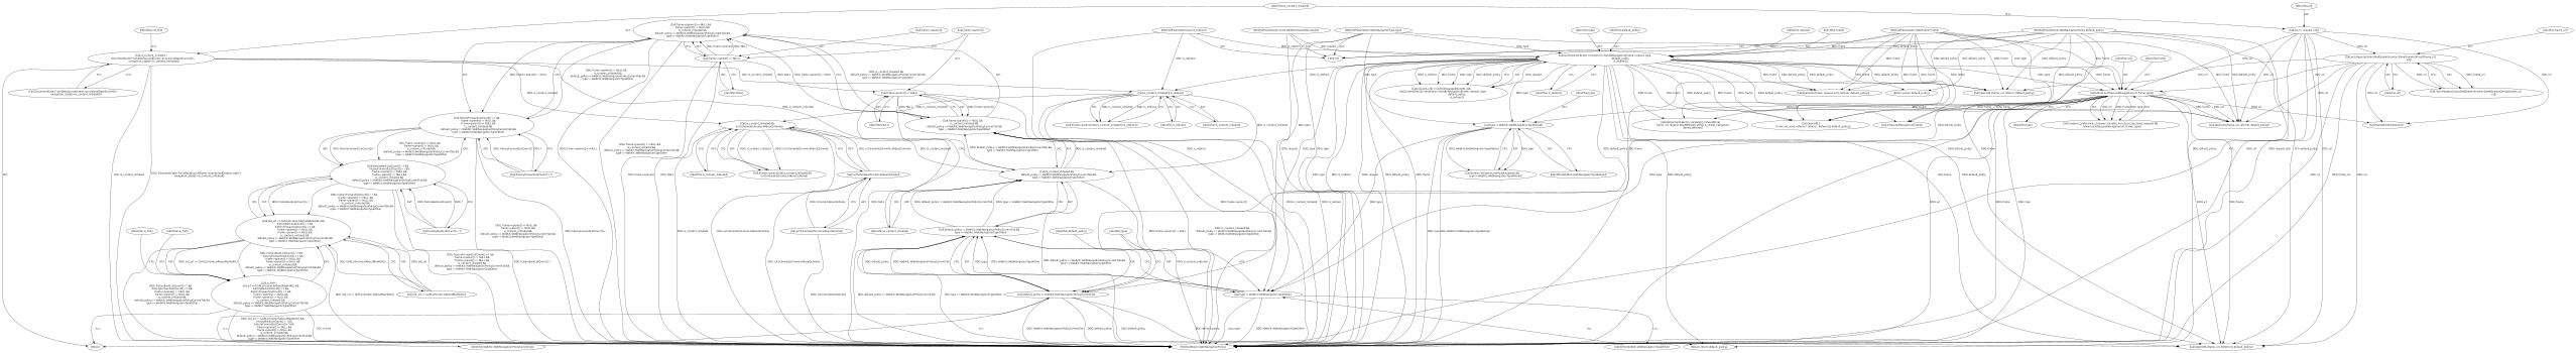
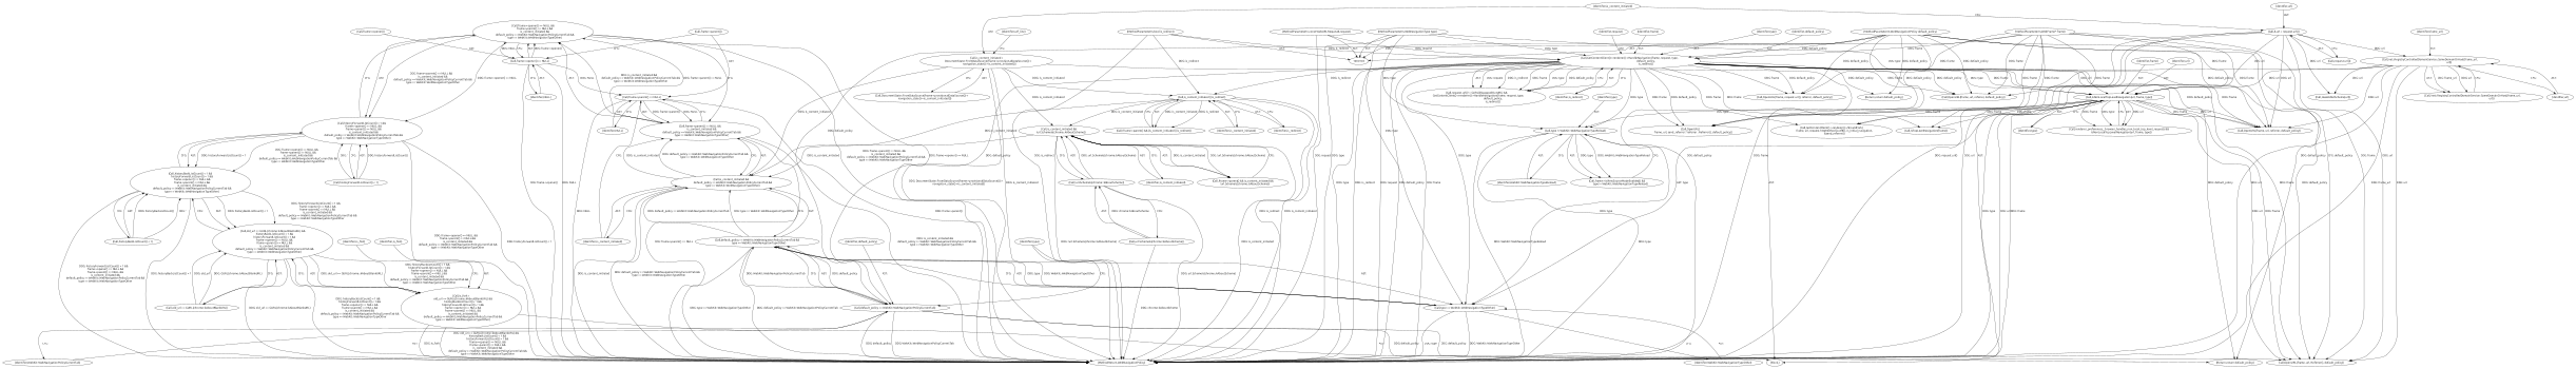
  digraph {
    fontname=Ubuntu
    node [fontname=Ubuntu]
    edge [fontname=Ubuntu]
    n1 [label="(Call,frame->opener() == NULL &&\n      frame->parent() == NULL &&\n      is_content_initiated &&\n      default_policy == WebKit::WebNavigationPolicyCurrentTab &&\n      type == WebKit::WebNavigationTypeOther)"]
    n2 [label="(Call,frame->opener() == NULL)"]
    n3 [label="(Call,frame->parent() == NULL &&\n      is_content_initiated &&\n      default_policy == WebKit::WebNavigationPolicyCurrentTab &&\n      type == WebKit::WebNavigationTypeOther)"]
    n4 [label="(Call,historyForwardListCount() < 1 &&\n      frame->opener() == NULL &&\n      frame->parent() == NULL &&\n      is_content_initiated &&\n      default_policy == WebKit::WebNavigationPolicyCurrentTab &&\n      type == WebKit::WebNavigationTypeOther)"]
    n5 [label="(MethodReturn,WebNavigationPolicy)"]
    n6 [label="(Call,frame->parent() == NULL)"]
    n7 [label="(Identifier,NULL)"]
    n8 [label="(Call,is_content_initiated &&\n      default_policy == WebKit::WebNavigationPolicyCurrentTab &&\n      type == WebKit::WebNavigationTypeOther)"]
    n9 [label="(Call,historyBackListCount() < 1 &&\n      historyForwardListCount() < 1 &&\n      frame->opener() == NULL &&\n      frame->parent() == NULL &&\n      is_content_initiated &&\n      default_policy == WebKit::WebNavigationPolicyCurrentTab &&\n      type == WebKit::WebNavigationTypeOther)"]
    n10 [label="(Call,historyForwardListCount() < 1)"]
    n11 [label="(Identifier,NULL)"]
    n12 [label="(Call,default_policy == WebKit::WebNavigationPolicyCurrentTab &&\n      type == WebKit::WebNavigationTypeOther)"]
    n13 [label="(Identifier,is_content_initiated)"]
    n14 [label="(Call,default_policy == WebKit::WebNavigationPolicyCurrentTab)"]
    n15 [label="(Call,type == WebKit::WebNavigationTypeOther)"]
    n16 [label="(Call,is_content_initiated &&\n       !url.SchemeIs(chrome::kAboutScheme))"]
    n17 [label="(Call,!url.SchemeIs(chrome::kAboutScheme))"]
    n18 [label="(Identifier,is_content_initiated)"]
    n19 [label="(Call,!frame->parent() && is_content_initiated &&\n       !url.SchemeIs(chrome::kAboutScheme))"]
    n20 [label="(Call,url.SchemeIs(chrome::kAboutScheme))"]
    n21 [label="(Call,is_content_initiated =\n      DocumentState::FromDataSource(frame->provisionalDataSource())->\n          navigation_state()->is_content_initiated())"]
    n22 [label="(Call,is_content_initiated || is_redirect)"]
    n23 [label="(Call,DocumentState::FromDataSource(frame->provisionalDataSource())->\n          navigation_state()->is_content_initiated())"]
    n24 [label="(Block,)"]
    n25 [label="(Call,!frame->parent() && (is_content_initiated || is_redirect))"]
    n26 [label="(Identifier,is_content_initiated)"]
    n27 [label="(Identifier,is_redirect)"]
    n28 [label="(Call,GetContentClient()->renderer()->HandleNavigation(frame, request, type,\n                                                       default_policy,\n                                                       is_redirect))"]
    n29 [label="(Call,type != WebKit::WebNavigationTypeReload)"]
    n30 [label="(Call,IsNonLocalTopLevelNavigation(url, frame, type))"]
    n31 [label="(Return,return default_policy;)"]
    n32 [label="(Call,OpenURL(frame, request.url(), referrer, default_policy))"]
    n33 [label="(Call,GetContentClient()->renderer()->ShouldFork(\n          frame, url, request.httpMethod().utf8(), is_initial_navigation,\n          &send_referrer))"]
    n34 [label="(Call,OpenURL(frame, url, Referrer(), default_policy))"]
    n35 [label="(Call,OpenURL(frame, url, referrer, default_policy))"]
    n36 [label="(Call,IsTopLevelNavigation(frame))"]
    n37 [label="(Call,request.url() != GURL(kSwappedOutURL) &&\n      GetContentClient()->renderer()->HandleNavigation(frame, request, type,\n                                                       default_policy,\n                                                       is_redirect))"]
    n38 [label="(Return,return default_policy;)"]
    n39 [label="(Call,OpenURL(frame, url, referrer, default_policy))"]
    n40 [label="(Identifier,is_redirect)"]
    n41 [label="(Call,OpenURL(\n          frame, url, send_referrer ? referrer : Referrer(), default_policy))"]
    n42 [label="(Identifier,WebKit::WebNavigationPolicyCurrentTab)"]
    n43 [label="(Identifier,WebKit::WebNavigationTypeOther)"]
    n44 [label="(Call,frame->isViewSourceModeEnabled() &&\n            type != WebKit::WebNavigationTypeReload)"]
    n45 [label="(Identifier,WebKit::WebNavigationTypeReload)"]
    n46 [label="(Call,HasWebUIScheme(url))"]
    n47 [label="(Identifier,type)"]
    n48 [label="(Call,renderer_preferences_.browser_handles_non_local_top_level_requests &&\n        IsNonLocalTopLevelNavigation(url, frame, type))"]
    n49 [label="(MethodParameterIn,WebFrame* frame)"]
    1000103
    n51 [label="(MethodParameterIn,const WebURLRequest& request)"]
    n52 [label="(MethodParameterIn,WebNavigationType type)"]
    n53 [label="(MethodParameterIn,WebNavigationPolicy default_policy)"]
    n54 [label="(MethodParameterIn,bool is_redirect)"]
    n55 [label="(Call,& url = request.url())"]
    n56 [label="(Call,net::RegistryControlledDomainService::SameDomainOrHost(frame_url,\n                                                                url))"]
+   n57 [label="(Call,request.url())"]
    n58 [label="(Call,!net::RegistryControlledDomainService::SameDomainOrHost(frame_url,\n                                                                url))"]
    n59 [label="(Identifier,url)"]
    n60 [label="(Call,old_url == GURL(chrome::kAboutBlankURL) &&\n      historyBackListCount() < 1 &&\n      historyForwardListCount() < 1 &&\n      frame->opener() == NULL &&\n      frame->parent() == NULL &&\n      is_content_initiated &&\n      default_policy == WebKit::WebNavigationPolicyCurrentTab &&\n      type == WebKit::WebNavigationTypeOther)"]
    n61 [label="(Call,historyBackListCount() < 1)"]
    n62 [label="(Call,is_fork =\n      old_url == GURL(chrome::kAboutBlankURL) &&\n      historyBackListCount() < 1 &&\n      historyForwardListCount() < 1 &&\n      frame->opener() == NULL &&\n      frame->parent() == NULL &&\n      is_content_initiated &&\n      default_policy == WebKit::WebNavigationPolicyCurrentTab &&\n      type == WebKit::WebNavigationTypeOther)"]
    n63 [label="(Call,old_url == GURL(chrome::kAboutBlankURL))"]
    n64 [label="(Identifier,frame_url)"]
    n65 [label="(Identifier,is_fork)"]
    n66 [label="(Call,frame->parent())"]
    n67 [label="(Identifier,default_policy)"]
    n68 [label="(Identifier,type)"]
    n69 [label="(Identifier,frame)"]
    n70 [label="(Identifier,request)"]
    n71 [label="(Identifier,type)"]
    n72 [label="(Identifier,utf_line)"]
    n73 [label="(Identifier,frame)"]
    n74 [label="(Identifier,type)"]
    n75 [label="(Identifier,default_policy)"]
    n76 [label="(Identifier,is_content_initiated)"]
    n77 [label="(Identifier,is_fork)"]
    n78 [label="(Call,frame->opener())"]
    n79 [label="(Identifier,url)"]
    n80 [label="(Identifier,url)"]
    n1 -> n2 [label="CFG: "]
    n1 -> n3 [label="CFG: "]
    n1 -> n4 [label="AST: "]
    n1 -> n4 [label="DDG: frame->opener() == NULL"]
    n1 -> n4 [label="DDG: frame->parent() == NULL &&\n      is_content_initiated &&\n      default_policy == WebKit::WebNavigationPolicyCurrentTab &&\n      type == WebKit::WebNavigationTypeOther"]
    n1 -> n5 [label="DDG: frame->opener() == NULL"]
    n1 -> n5 [label="DDG: frame->parent() == NULL &&\n      is_content_initiated &&\n      default_policy == WebKit::WebNavigationPolicyCurrentTab &&\n      type == WebKit::WebNavigationTypeOther"]
    n2 -> n1 [label="AST: "]
    n2 -> n1 [label="DDG: frame->opener()"]
    n2 -> n1 [label="DDG: NULL"]
    n2 -> n5 [label="DDG: frame->opener()"]
    n2 -> n5 [label="DDG: NULL"]
    n2 -> n6 [label="DDG: NULL"]
    n2 -> n7 [label="CFG: "]
    n3 -> n1 [label="AST: "]
    n3 -> n1 [label="DDG: frame->parent() == NULL"]
    n3 -> n1 [label="DDG: is_content_initiated &&\n      default_policy == WebKit::WebNavigationPolicyCurrentTab &&\n      type == WebKit::WebNavigationTypeOther"]
    n3 -> n5 [label="DDG: frame->parent() == NULL"]
    n3 -> n5 [label="DDG: is_content_initiated &&\n      default_policy == WebKit::WebNavigationPolicyCurrentTab &&\n      type == WebKit::WebNavigationTypeOther"]
    n3 -> n6 [label="CFG: "]
    n3 -> n8 [label="CFG: "]
    n4 -> n1 [label="CFG: "]
    n4 -> n5 [label="DDG: historyForwardListCount() < 1"]
    n4 -> n5 [label="DDG: frame->opener() == NULL &&\n      frame->parent() == NULL &&\n      is_content_initiated &&\n      default_policy == WebKit::WebNavigationPolicyCurrentTab &&\n      type == WebKit::WebNavigationTypeOther"]
    n4 -> n9 [label="AST: "]
    n4 -> n9 [label="DDG: historyForwardListCount() < 1"]
    n4 -> n9 [label="DDG: frame->opener() == NULL &&\n      frame->parent() == NULL &&\n      is_content_initiated &&\n      default_policy == WebKit::WebNavigationPolicyCurrentTab &&\n      type == WebKit::WebNavigationTypeOther"]
    n4 -> n10 [label="CFG: "]
    n6 -> n3 [label="AST: "]
    n6 -> n3 [label="DDG: frame->parent()"]
    n6 -> n3 [label="DDG: NULL"]
    n6 -> n5 [label="DDG: NULL"]
    n6 -> n5 [label="DDG: frame->parent()"]
    n6 -> n11 [label="CFG: "]
    n7 -> n2 [label="AST: "]
    n8 -> n3 [label="AST: "]
    n8 -> n3 [label="DDG: is_content_initiated"]
    n8 -> n3 [label="DDG: default_policy == WebKit::WebNavigationPolicyCurrentTab &&\n      type == WebKit::WebNavigationTypeOther"]
    n8 -> n5 [label="DDG: is_content_initiated"]
    n8 -> n5 [label="DDG: default_policy == WebKit::WebNavigationPolicyCurrentTab &&\n      type == WebKit::WebNavigationTypeOther"]
    n8 -> n12 [label="CFG: "]
    n8 -> n13 [label="CFG: "]
    n9 -> n4 [label="CFG: "]
    n9 -> n5 [label="DDG: historyForwardListCount() < 1 &&\n      frame->opener() == NULL &&\n      frame->parent() == NULL &&\n      is_content_initiated &&\n      default_policy == WebKit::WebNavigationPolicyCurrentTab &&\n      type == WebKit::WebNavigationTypeOther"]
    n9 -> n5 [label="DDG: historyBackListCount() < 1"]
    n9 -> n60 [label="AST: "]
    n9 -> n60 [label="DDG: historyBackListCount() < 1"]
    n9 -> n60 [label="DDG: historyForwardListCount() < 1 &&\n      frame->opener() == NULL &&\n      frame->parent() == NULL &&\n      is_content_initiated &&\n      default_policy == WebKit::WebNavigationPolicyCurrentTab &&\n      type == WebKit::WebNavigationTypeOther"]
    n9 -> n61 [label="CFG: "]
    n10 -> n4 [label="AST: "]
    n10 -> n4 [label="DDG: historyForwardListCount()"]
    n10 -> n4 [label="DDG: 1"]
    n11 -> n6 [label="AST: "]
    n12 -> n5 [label="DDG: type == WebKit::WebNavigationTypeOther"]
    n12 -> n5 [label="DDG: default_policy == WebKit::WebNavigationPolicyCurrentTab"]
    n12 -> n8 [label="AST: "]
    n12 -> n8 [label="DDG: default_policy == WebKit::WebNavigationPolicyCurrentTab"]
    n12 -> n8 [label="DDG: type == WebKit::WebNavigationTypeOther"]
    n12 -> n14 [label="CFG: "]
    n12 -> n15 [label="CFG: "]
    n13 -> n6 [label="CFG: "]
    n13 -> n8 [label="AST: "]
    n14 -> n5 [label="DDG: WebKit::WebNavigationPolicyCurrentTab"]
    n14 -> n5 [label="DDG: default_policy"]
    n14 -> n12 [label="AST: "]
    n14 -> n12 [label="DDG: default_policy"]
    n14 -> n12 [label="DDG: WebKit::WebNavigationPolicyCurrentTab"]
    n14 -> n34 [label="DDG: default_policy"]
    n14 -> n38 [label="DDG: default_policy"]
    n14 -> n42 [label="CFG: "]
    n15 -> n5 [label="DDG: WebKit::WebNavigationTypeOther"]
    n15 -> n5 [label="DDG: type"]
    n15 -> n12 [label="AST: "]
    n15 -> n12 [label="DDG: type"]
    n15 -> n12 [label="DDG: WebKit::WebNavigationTypeOther"]
    n15 -> n43 [label="CFG: "]
    n16 -> n5 [label="DDG: is_content_initiated"]
    n16 -> n5 [label="DDG: !url.SchemeIs(chrome::kAboutScheme)"]
    n16 -> n8 [label="DDG: is_content_initiated"]
    n16 -> n17 [label="CFG: "]
    n16 -> n18 [label="CFG: "]
    n16 -> n19 [label="AST: "]
    n16 -> n19 [label="DDG: is_content_initiated"]
    n16 -> n19 [label="DDG: !url.SchemeIs(chrome::kAboutScheme)"]
    n17 -> n5 [label="DDG: url.SchemeIs(chrome::kAboutScheme)"]
    n17 -> n16 [label="AST: "]
    n17 -> n16 [label="DDG: url.SchemeIs(chrome::kAboutScheme)"]
    n17 -> n20 [label="CFG: "]
    n18 -> n16 [label="AST: "]
    n19 -> n16 [label="CFG: "]
    n20 -> n5 [label="DDG: chrome::kAboutScheme"]
    n20 -> n17 [label="AST: "]
    n20 -> n17 [label="DDG: chrome::kAboutScheme"]
    n21 -> n5 [label="DDG: DocumentState::FromDataSource(frame->provisionalDataSource())->\n          navigation_state()->is_content_initiated()"]
    n21 -> n5 [label="DDG: is_content_initiated"]
    n21 -> n8 [label="DDG: is_content_initiated"]
    n21 -> n16 [label="DDG: is_content_initiated"]
    n21 -> n22 [label="DDG: is_content_initiated"]
    n21 -> n23 [label="CFG: "]
    n21 -> n24 [label="AST: "]
    n22 -> n5 [label="DDG: is_redirect"]
    n22 -> n5 [label="DDG: is_content_initiated"]
    n22 -> n8 [label="DDG: is_content_initiated"]
    n22 -> n16 [label="DDG: is_content_initiated"]
    n22 -> n25 [label="AST: "]
    n22 -> n25 [label="DDG: is_content_initiated"]
    n22 -> n25 [label="DDG: is_redirect"]
    n22 -> n26 [label="CFG: "]
    n22 -> n27 [label="CFG: "]
    n23 -> n21 [label="AST: "]
    n25 -> n22 [label="CFG: "]
    n26 -> n22 [label="AST: "]
    n27 -> n22 [label="AST: "]
    n28 -> n5 [label="DDG: default_policy"]
    n28 -> n5 [label="DDG: frame"]
    n28 -> n5 [label="DDG: type"]
    n28 -> n5 [label="DDG: is_redirect"]
    n28 -> n5 [label="DDG: request"]
    n28 -> n14 [label="DDG: default_policy"]
    n28 -> n15 [label="DDG: type"]
    n28 -> n22 [label="DDG: is_redirect"]
    n28 -> n29 [label="DDG: type"]
    n28 -> n30 [label="DDG: frame"]
    n28 -> n30 [label="DDG: type"]
    n28 -> n31 [label="DDG: default_policy"]
    n28 -> n32 [label="DDG: frame"]
    n28 -> n32 [label="DDG: default_policy"]
    n28 -> n33 [label="DDG: frame"]
    n28 -> n34 [label="DDG: frame"]
    n28 -> n34 [label="DDG: default_policy"]
    n28 -> n35 [label="DDG: frame"]
    n28 -> n35 [label="DDG: default_policy"]
    n28 -> n36 [label="DDG: frame"]
    n28 -> n37 [label="AST: "]
    n28 -> n37 [label="DDG: request"]
    n28 -> n37 [label="DDG: is_redirect"]
    n28 -> n37 [label="DDG: frame"]
    n28 -> n37 [label="DDG: type"]
    n28 -> n37 [label="DDG: default_policy"]
    n28 -> n38 [label="DDG: default_policy"]
    n28 -> n39 [label="DDG: frame"]
    n28 -> n39 [label="DDG: default_policy"]
    n28 -> n40 [label="CFG: "]
    n28 -> n41 [label="DDG: frame"]
    n28 -> n41 [label="DDG: default_policy"]
    n29 -> n5 [label="DDG: type"]
    n29 -> n5 [label="DDG: WebKit::WebNavigationTypeReload"]
    n29 -> n15 [label="DDG: type"]
    n29 -> n44 [label="AST: "]
    n29 -> n44 [label="DDG: type"]
    n29 -> n44 [label="DDG: WebKit::WebNavigationTypeReload"]
    n29 -> n45 [label="CFG: "]
    n30 -> n5 [label="DDG: url"]
    n30 -> n5 [label="DDG: frame"]
    n30 -> n5 [label="DDG: type"]
-   n30 -> n15 [label="DDG: type"]
+   n30 -> n15 [label="AST: type"]
    n30 -> n29 [label="DDG: type"]
    n30 -> n33 [label="DDG: frame"]
    n30 -> n34 [label="DDG: frame"]
    n30 -> n34 [label="DDG: url"]
    n30 -> n36 [label="DDG: frame"]
    n30 -> n39 [label="DDG: frame"]
    n30 -> n39 [label="DDG: url"]
    n30 -> n41 [label="DDG: frame"]
-   n30 -> n46 [label="DDG: url"]
    n30 -> n47 [label="CFG: "]
    n30 -> n48 [label="AST: "]
    n30 -> n48 [label="DDG: url"]
    n30 -> n48 [label="DDG: frame"]
    n30 -> n48 [label="DDG: type"]
    n37 -> n28 [label="CFG: "]
    n40 -> n28 [label="AST: "]
    n42 -> n14 [label="AST: "]
    n43 -> n15 [label="AST: "]
    n44 -> n29 [label="CFG: "]
    n45 -> n29 [label="AST: "]
    n47 -> n30 [label="AST: "]
    n48 -> n30 [label="CFG: "]
    n49 -> n5 [label="DDG: frame"]
    n49 -> n28 [label="DDG: frame"]
    n49 -> n30 [label="DDG: frame"]
    n49 -> n32 [label="DDG: frame"]
    n49 -> n33 [label="DDG: frame"]
    n49 -> n34 [label="DDG: frame"]
    n49 -> n35 [label="DDG: frame"]
    n49 -> n36 [label="DDG: frame"]
    n49 -> n39 [label="DDG: frame"]
    n49 -> n41 [label="DDG: frame"]
    n49 -> 1000103 [label="AST: "]
    n51 -> n5 [label="DDG: request"]
    n51 -> n28 [label="DDG: request"]
    n51 -> 1000103 [label="AST: "]
    n52 -> n5 [label="DDG: type"]
    n52 -> n15 [label="DDG: type"]
    n52 -> n28 [label="DDG: type"]
    n52 -> n29 [label="DDG: type"]
    n52 -> n30 [label="DDG: type"]
    n52 -> 1000103 [label="AST: "]
    n53 -> n5 [label="DDG: default_policy"]
    n53 -> n14 [label="DDG: default_policy"]
    n53 -> n28 [label="DDG: default_policy"]
    n53 -> n31 [label="DDG: default_policy"]
    n53 -> n32 [label="DDG: default_policy"]
    n53 -> n34 [label="CFG: default_policy"]
    n53 -> n35 [label="DDG: default_policy"]
    n53 -> n38 [label="DDG: default_policy"]
    n53 -> n39 [label="DDG: default_policy"]
    n53 -> n41 [label="DDG: default_policy"]
    n53 -> 1000103 [label="DDG: "]
    n54 -> n5 [label="DDG: is_redirect"]
    n54 -> n22 [label="DDG: is_redirect"]
    n54 -> n28 [label="DDG: is_redirect"]
    n54 -> 1000103 [label="AST: "]
    n55 -> n5 [label="DDG: request.url()"]
    n55 -> n5 [label="DDG: url"]
    n55 -> n24 [label="AST: "]
    n55 -> n30 [label="DDG: url"]
    n55 -> n34 [label="DDG: url"]
    n55 -> n39 [label="DDG: url"]
    n55 -> n46 [label="DDG: url"]
    n55 -> n56 [label="DDG: url"]
+   n55 -> n57 [label="CFG: "]
    n56 -> n5 [label="DDG: url"]
    n56 -> n5 [label="DDG: frame_url"]
    n56 -> n30 [label="DDG: url"]
    n56 -> n34 [label="DDG: url"]
    n56 -> n35 [label="DDG: url"]
    n56 -> n39 [label="DDG: url"]
    n56 -> n46 [label="DDG: url"]
    n56 -> n58 [label="AST: "]
    n56 -> n58 [label="DDG: frame_url"]
    n56 -> n58 [label="DDG: url"]
    n56 -> n59 [label="CFG: "]
+   n57 -> n55 [label="AST: "]
    n58 -> n56 [label="CFG: "]
    n59 -> n56 [label="AST: "]
    n60 -> n5 [label="DDG: old_url == GURL(chrome::kAboutBlankURL)"]
    n60 -> n5 [label="DDG: historyBackListCount() < 1 &&\n      historyForwardListCount() < 1 &&\n      frame->opener() == NULL &&\n      frame->parent() == NULL &&\n      is_content_initiated &&\n      default_policy == WebKit::WebNavigationPolicyCurrentTab &&\n      type == WebKit::WebNavigationTypeOther"]
    n60 -> n9 [label="CFG: "]
    n60 -> n62 [label="AST: "]
    n60 -> n62 [label="DDG: old_url == GURL(chrome::kAboutBlankURL)"]
    n60 -> n62 [label="DDG: historyBackListCount() < 1 &&\n      historyForwardListCount() < 1 &&\n      frame->opener() == NULL &&\n      frame->parent() == NULL &&\n      is_content_initiated &&\n      default_policy == WebKit::WebNavigationPolicyCurrentTab &&\n      type == WebKit::WebNavigationTypeOther"]
    n60 -> n63 [label="CFG: "]
    n61 -> n9 [label="AST: "]
    n61 -> n9 [label="DDG: historyBackListCount()"]
    n61 -> n9 [label="DDG: 1"]
    n62 -> n5 [label="DDG: old_url == GURL(chrome::kAboutBlankURL) &&\n      historyBackListCount() < 1 &&\n      historyForwardListCount() < 1 &&\n      frame->opener() == NULL &&\n      frame->parent() == NULL &&\n      is_content_initiated &&\n      default_policy == WebKit::WebNavigationPolicyCurrentTab &&\n      type == WebKit::WebNavigationTypeOther"]
    n62 -> n5 [label="DDG: is_fork"]
    n62 -> n24 [label="AST: "]
    n62 -> n60 [label="CFG: "]
    n63 -> n60 [label="AST: "]
    n63 -> n60 [label="DDG: old_url"]
    n63 -> n60 [label="DDG: GURL(chrome::kAboutBlankURL)"]
    n64 -> n56 [label="AST: "]
    n65 -> n62 [label="CFG: "]
    n66 -> n2 [label="CFG: "]
    n66 -> n6 [label="AST: "]
    n67 -> n14 [label="AST: "]
    n68 -> n29 [label="AST: "]
    n69 -> n28 [label="AST: "]
    n70 -> n28 [label="AST: "]
    n71 -> n28 [label="AST: "]
    n72 -> n21 [label="CFG: "]
    n73 -> n30 [label="AST: "]
    n74 -> n14 [label="CFG: "]
    n74 -> n15 [label="AST: "]
    n75 -> n28 [label="AST: "]
    n76 -> n21 [label="AST: "]
    n76 -> n55 [label="CFG: "]
    n77 -> n62 [label="AST: "]
    n78 -> n2 [label="AST: "]
    n79 -> n55 [label="AST: "]
    n80 -> n30 [label="AST: "]
  }
